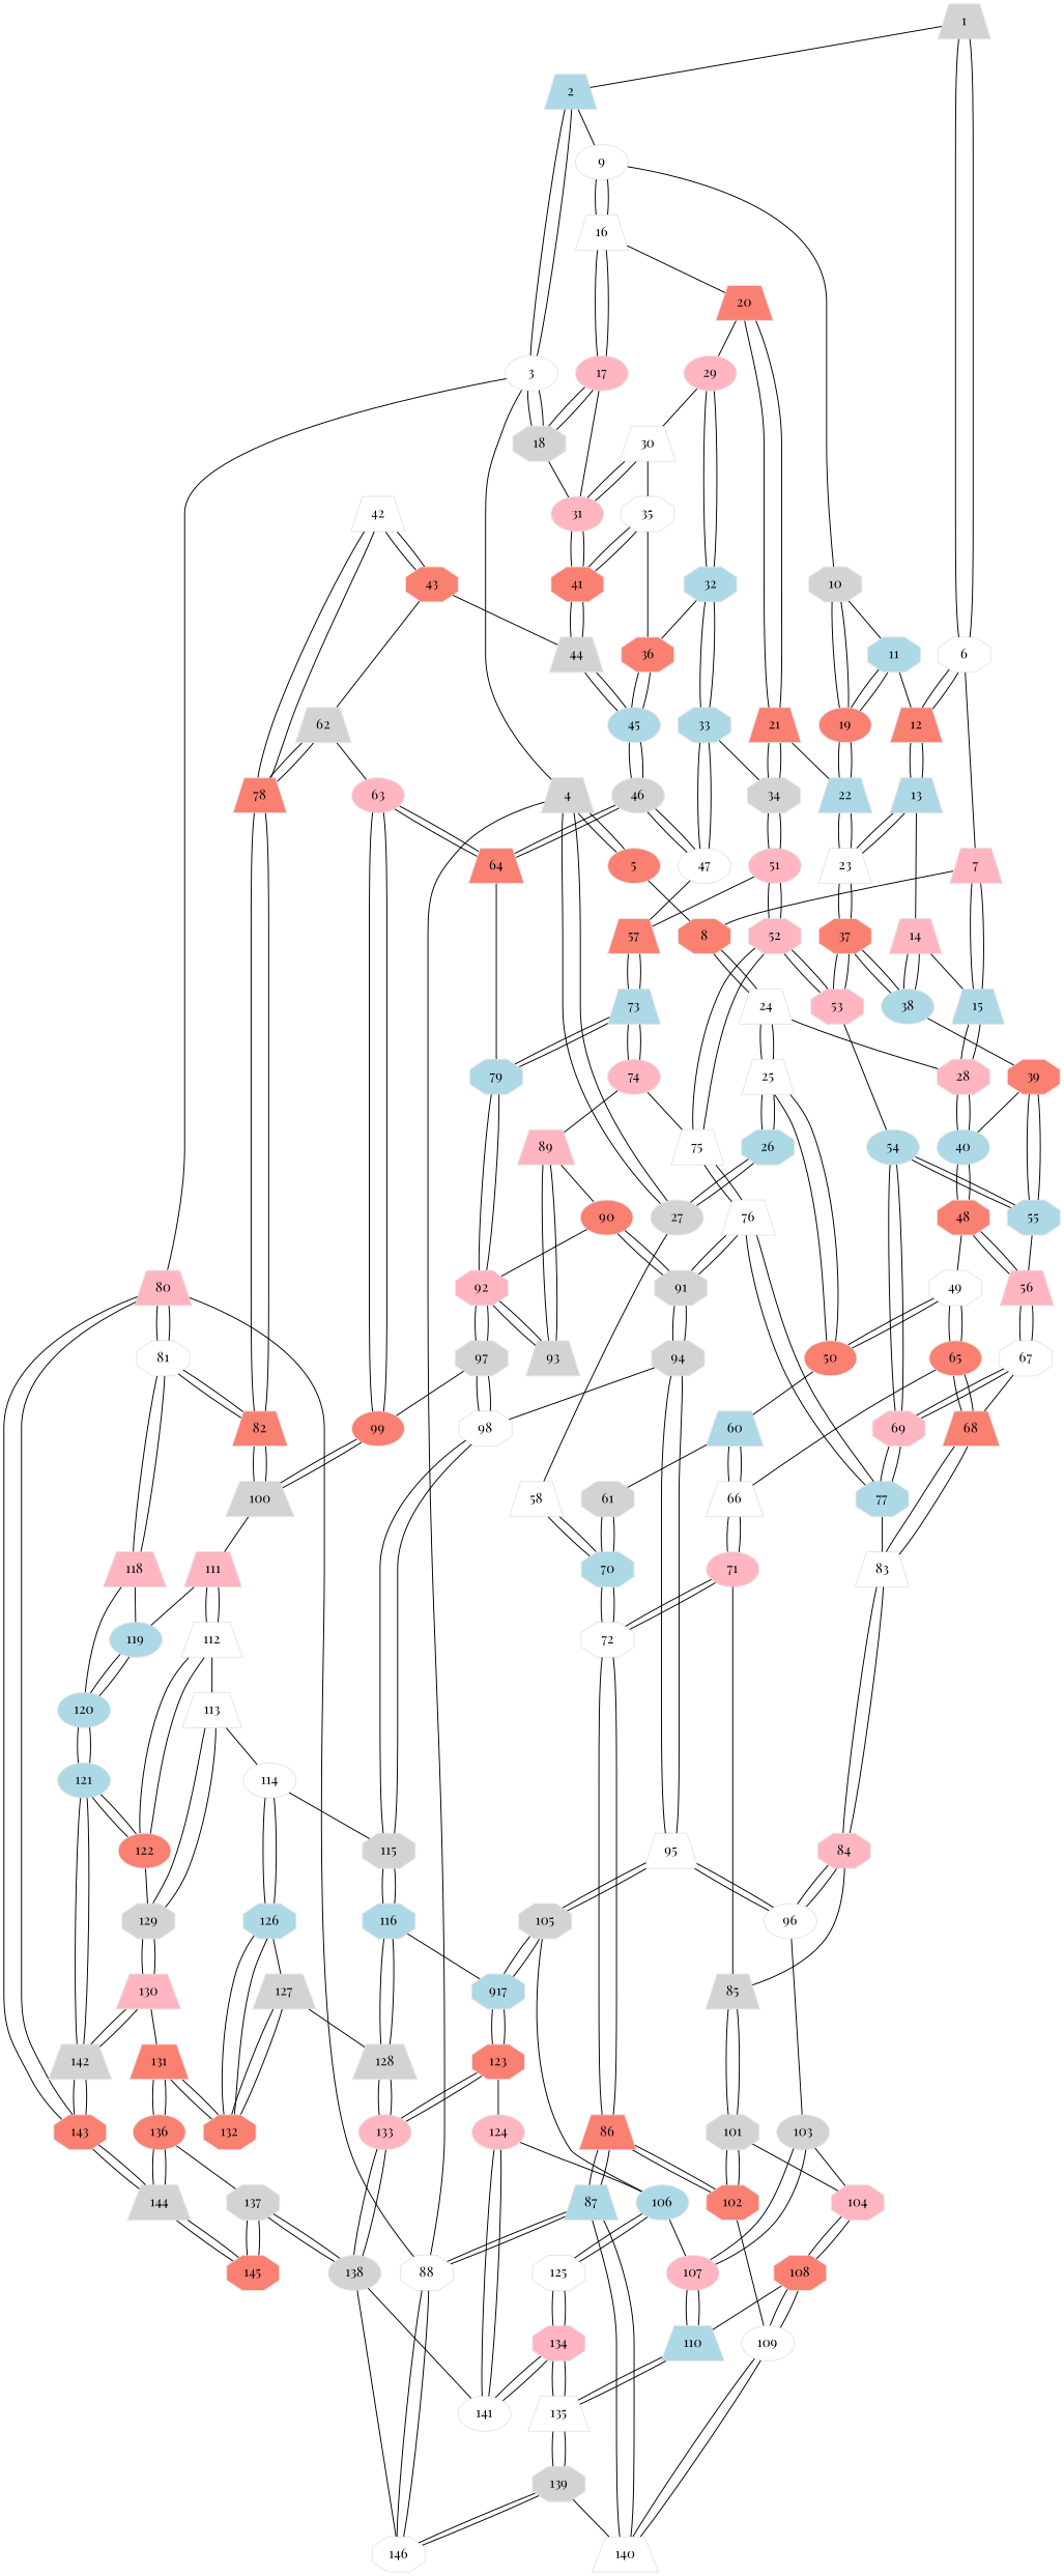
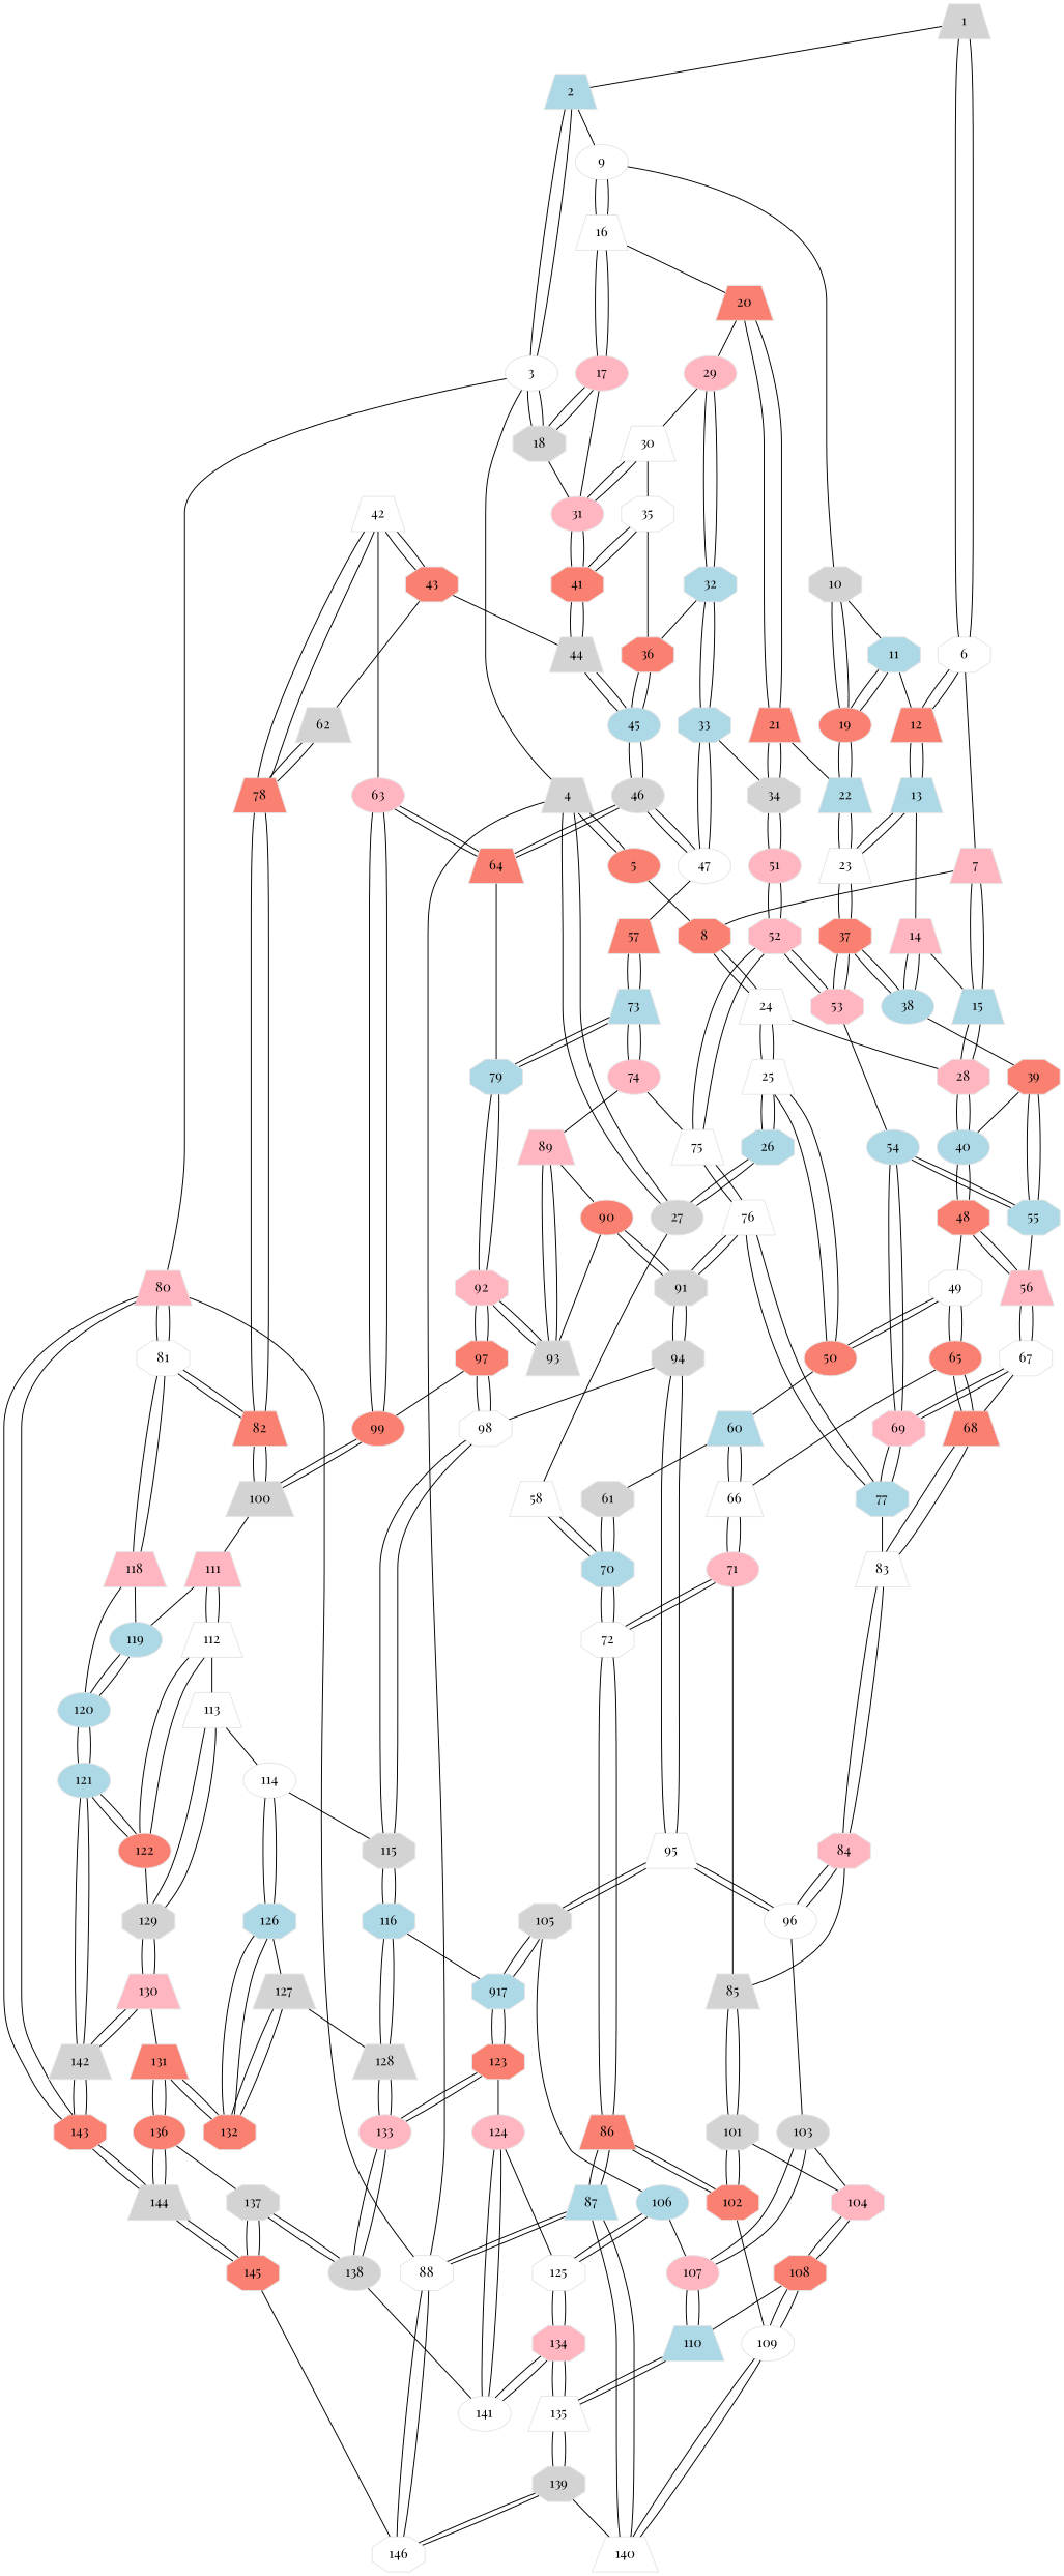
  graph {
    fontname="Playfair Display"
    node [color=gray90 fillcolor=white fontname="Playfair Display" shape=octagon style=filled]
    edge [fontname="Playfair Display"]
    1 [fillcolor=lightgrey shape=trapezium]
    2 [fillcolor=lightblue shape=trapezium]
    6
    3 [shape=ellipse]
    9 [shape=ellipse]
    7 [fillcolor=lightpink shape=trapezium]
    12 [fillcolor=salmon shape=trapezium]
    4 [fillcolor=lightgrey shape=trapezium]
    18 [fillcolor=lightgrey]
    80 [fillcolor=lightpink shape=trapezium]
    10 [fillcolor=lightgrey]
    16 [shape=trapezium]
    5 [fillcolor=salmon shape=ellipse]
    27 [fillcolor=lightgrey shape=ellipse]
    88
    31 [fillcolor=lightpink shape=ellipse]
    81
    143 [fillcolor=salmon]
    8 [fillcolor=salmon]
    58 [shape=trapezium]
    146
    24 [shape=trapezium]
    15 [fillcolor=lightblue shape=trapezium]
    13 [fillcolor=lightblue shape=trapezium]
    28 [fillcolor=lightpink]
    25 [shape=trapezium]
    11 [fillcolor=lightblue]
    19 [fillcolor=salmon shape=ellipse]
    17 [fillcolor=lightpink shape=ellipse]
    20 [fillcolor=salmon shape=trapezium]
    22 [fillcolor=lightblue shape=trapezium]
    14 [fillcolor=lightpink shape=trapezium]
    23 [shape=trapezium]
    38 [fillcolor=lightblue shape=ellipse]
    37 [fillcolor=salmon]
    39 [fillcolor=salmon]
    40 [fillcolor=lightblue shape=ellipse]
    21 [fillcolor=salmon shape=trapezium]
    29 [fillcolor=lightpink shape=ellipse]
    41 [fillcolor=salmon]
    42 [shape=trapezium]
    43 [fillcolor=salmon]
    78 [fillcolor=salmon shape=trapezium]
    34 [fillcolor=lightgrey]
    30 [shape=trapezium]
    32 [fillcolor=lightblue]
    51 [fillcolor=lightpink shape=ellipse]
    53 [fillcolor=lightpink]
    26 [fillcolor=lightblue]
    50 [fillcolor=salmon shape=ellipse]
    60 [fillcolor=lightblue shape=trapezium]
    70 [fillcolor=lightblue]
    48 [fillcolor=salmon]
    35
    33 [fillcolor=lightblue]
    36 [fillcolor=salmon]
    44 [fillcolor=lightgrey shape=trapezium]
    47 [shape=ellipse]
    45 [fillcolor=lightblue shape=ellipse]
    57 [fillcolor=salmon shape=trapezium]
    52 [fillcolor=lightpink]
    46 [fillcolor=lightgrey shape=ellipse]
    54 [fillcolor=lightblue shape=ellipse]
    55 [fillcolor=lightblue]
    56 [fillcolor=lightpink shape=trapezium]
    49
    62 [fillcolor=lightgrey shape=trapezium]
    82 [fillcolor=salmon shape=trapezium]
    63 [fillcolor=lightpink shape=ellipse]
    64 [fillcolor=salmon shape=trapezium]
    79 [fillcolor=lightblue]
    73 [fillcolor=lightblue shape=trapezium]
    65 [fillcolor=salmon shape=ellipse]
    67
    66 [shape=trapezium]
    68 [fillcolor=salmon shape=trapezium]
    61 [fillcolor=lightgrey]
    75 [shape=trapezium]
    76 [shape=trapezium]
    69 [fillcolor=lightpink]
    77 [fillcolor=lightblue]
    74 [fillcolor=lightpink shape=ellipse]
    72
    71 [fillcolor=lightpink shape=ellipse]
    99 [fillcolor=salmon shape=ellipse]
    100 [fillcolor=lightgrey shape=trapezium]
    92 [fillcolor=lightpink]
    83 [shape=trapezium]
    85 [fillcolor=lightgrey shape=trapezium]
    84 [fillcolor=lightpink]
    86 [fillcolor=salmon shape=trapezium]
    101 [fillcolor=lightgrey]
    87 [fillcolor=lightblue shape=trapezium]
    102 [fillcolor=salmon]
    89 [fillcolor=lightpink shape=trapezium]
    90 [fillcolor=salmon shape=ellipse]
    93 [fillcolor=lightgrey shape=trapezium]
    91 [fillcolor=lightgrey]
    94 [fillcolor=lightgrey]
-   97 [fillcolor=lightgrey]
+   97 [fillcolor=salmon]
    118 [fillcolor=lightpink shape=trapezium]
    144 [fillcolor=lightgrey shape=trapezium]
    119 [fillcolor=lightblue shape=ellipse]
    120 [fillcolor=lightblue shape=ellipse]
    111 [fillcolor=lightpink shape=trapezium]
    96 [shape=ellipse]
    103 [fillcolor=lightgrey shape=ellipse]
    104 [fillcolor=lightpink]
    140 [shape=trapezium]
    109 [shape=ellipse]
    95 [shape=trapezium]
    98
    105 [fillcolor=lightgrey]
    115 [fillcolor=lightgrey]
    106 [fillcolor=lightblue shape=ellipse]
    n116 [fillcolor=lightblue label=917]
    107 [fillcolor=lightpink shape=ellipse]
    116 [fillcolor=lightblue]
    112 [shape=trapezium]
    108 [fillcolor=salmon]
    110 [fillcolor=lightblue shape=trapezium]
    125
    123 [fillcolor=salmon]
    134 [fillcolor=lightpink]
    135 [shape=trapezium]
    139 [fillcolor=lightgrey]
    113 [shape=trapezium]
    122 [fillcolor=salmon shape=ellipse]
    114 [shape=ellipse]
    129 [fillcolor=lightgrey]
    126 [fillcolor=lightblue]
    130 [fillcolor=lightpink shape=trapezium]
    127 [fillcolor=lightgrey shape=trapezium]
    132 [fillcolor=salmon]
    128 [fillcolor=lightgrey shape=trapezium]
    133 [fillcolor=lightpink shape=ellipse]
    124 [fillcolor=lightpink shape=ellipse]
    121 [fillcolor=lightblue shape=ellipse]
    142 [fillcolor=lightgrey shape=trapezium]
    141 [shape=ellipse]
    138 [fillcolor=lightgrey shape=ellipse]
    131 [fillcolor=salmon shape=trapezium]
    136 [fillcolor=salmon shape=ellipse]
    137 [fillcolor=lightgrey]
    145 [fillcolor=salmon]
    1 -- 2
    1 -- 6
    1 -- 6
    2 -- 3
    2 -- 3
    2 -- 9
    6 -- 7
    6 -- 12
    6 -- 12
    3 -- 4
    3 -- 18
    3 -- 18
    3 -- 80
    9 -- 10
    9 -- 16
    9 -- 16
    7 -- 8
    7 -- 15
    7 -- 15
    12 -- 13
    12 -- 13
    4 -- 5
    4 -- 5
    4 -- 27
    4 -- 27
    4 -- 88
    18 -- 31
    80 -- 88
    80 -- 81
    80 -- 81
    80 -- 143
    80 -- 143
    10 -- 11
    10 -- 19
    10 -- 19
    16 -- 17
    16 -- 17
    16 -- 20
    5 -- 8
    27 -- 58
    88 -- 146
    88 -- 146
    31 -- 41
    31 -- 41
    81 -- 82
    81 -- 82
    81 -- 118
    81 -- 118
    143 -- 144
    143 -- 144
    8 -- 24
    8 -- 24
    58 -- 70
    58 -- 70
    24 -- 28
    24 -- 25
    24 -- 25
    15 -- 28
    15 -- 28
    13 -- 14
    13 -- 23
    13 -- 23
    28 -- 40
    28 -- 40
    25 -- 26
    25 -- 26
    25 -- 50
    25 -- 50
    11 -- 12
    11 -- 19
    11 -- 19
    19 -- 22
    19 -- 22
    17 -- 18
    17 -- 18
    17 -- 31
    20 -- 21
    20 -- 21
    20 -- 29
    22 -- 23
    22 -- 23
    14 -- 15
    14 -- 38
    14 -- 38
    23 -- 37
    23 -- 37
    38 -- 39
    37 -- 38
    37 -- 38
    37 -- 53
    37 -- 53
    39 -- 40
    39 -- 55
    39 -- 55
    40 -- 48
    40 -- 48
    21 -- 22
    21 -- 34
    21 -- 34
    29 -- 30
    29 -- 32
    29 -- 32
    41 -- 44
    41 -- 44
    42 -- 43
    42 -- 43
    42 -- 78
    42 -- 78
    43 -- 44
    43 -- 62
    78 -- 82
    78 -- 82
    34 -- 51
    34 -- 51
    30 -- 31
    30 -- 31
    30 -- 35
    32 -- 33
    32 -- 33
    32 -- 36
-   51 -- 57
    51 -- 52
    51 -- 52
    53 -- 54
    26 -- 27
    26 -- 27
    50 -- 60
    60 -- 66
    60 -- 66
    60 -- 61
    70 -- 72
    70 -- 72
    48 -- 56
    48 -- 56
    48 -- 49
    35 -- 41
    35 -- 41
    35 -- 36
    33 -- 34
    33 -- 47
    33 -- 47
    36 -- 45
    36 -- 45
    44 -- 45
    44 -- 45
    47 -- 57
    45 -- 46
    45 -- 46
    57 -- 73
    57 -- 73
    52 -- 53
    52 -- 53
    52 -- 75
    52 -- 75
    46 -- 47
    46 -- 47
    46 -- 64
    46 -- 64
    54 -- 55
    54 -- 55
    54 -- 69
    54 -- 69
    55 -- 56
    56 -- 67
    56 -- 67
    49 -- 50
    49 -- 50
    49 -- 65
    49 -- 65
    62 -- 78
    62 -- 78
-   62 -- 63
+   42 -- 63
    82 -- 100
    82 -- 100
    63 -- 64
    63 -- 64
    63 -- 99
    63 -- 99
    64 -- 79
    79 -- 92
    79 -- 92
    73 -- 79
    73 -- 79
    73 -- 74
    73 -- 74
    65 -- 66
    65 -- 68
    65 -- 68
    67 -- 68
    67 -- 69
    67 -- 69
    66 -- 71
    66 -- 71
    68 -- 83
    68 -- 83
    61 -- 70
    61 -- 70
    75 -- 76
    75 -- 76
    76 -- 77
    76 -- 77
    76 -- 91
    76 -- 91
    69 -- 77
    69 -- 77
    77 -- 83
    74 -- 75
    74 -- 89
    72 -- 86
    72 -- 86
    71 -- 72
    71 -- 72
    71 -- 85
    99 -- 100
    99 -- 100
    100 -- 111
    92 -- 93
    92 -- 93
    92 -- 97
    92 -- 97
    83 -- 84
    83 -- 84
    85 -- 101
    85 -- 101
    84 -- 85
    84 -- 96
    84 -- 96
    86 -- 87
    86 -- 87
    86 -- 102
    86 -- 102
    101 -- 102
    101 -- 102
    101 -- 104
    87 -- 88
    87 -- 88
    87 -- 140
    87 -- 140
    102 -- 109
    89 -- 90
    89 -- 93
    89 -- 93
-   90 -- 92
+   90 -- 93
    90 -- 91
    90 -- 91
    91 -- 94
    91 -- 94
    94 -- 95
    94 -- 95
    94 -- 98
    97 -- 99
    97 -- 98
    97 -- 98
    118 -- 119
    118 -- 120
    144 -- 145
    144 -- 145
    119 -- 120
    119 -- 120
    120 -- 121
    120 -- 121
    111 -- 119
    111 -- 112
    111 -- 112
    96 -- 103
    103 -- 104
    103 -- 107
    103 -- 107
    104 -- 108
    104 -- 108
    109 -- 140
    109 -- 140
    95 -- 96
    95 -- 96
    95 -- 105
    95 -- 105
    98 -- 115
    98 -- 115
    105 -- 106
    105 -- n116
    105 -- n116
    115 -- 116
    115 -- 116
    106 -- 107
    106 -- 125
    106 -- 125
    n116 -- 123
    n116 -- 123
    107 -- 110
    107 -- 110
    116 -- n116
    116 -- 128
    116 -- 128
    112 -- 113
    112 -- 122
    112 -- 122
    108 -- 109
    108 -- 109
    108 -- 110
    110 -- 135
    110 -- 135
    125 -- 134
    125 -- 134
    123 -- 133
    123 -- 133
    123 -- 124
    134 -- 135
    134 -- 135
    134 -- 141
    134 -- 141
    135 -- 139
    135 -- 139
    139 -- 146
    139 -- 146
    139 -- 140
    113 -- 114
    113 -- 129
    113 -- 129
    122 -- 129
    114 -- 115
    114 -- 126
    114 -- 126
    129 -- 130
    129 -- 130
    126 -- 127
    126 -- 132
    126 -- 132
    130 -- 142
    130 -- 142
    130 -- 131
    127 -- 132
    127 -- 132
    127 -- 128
    128 -- 133
    128 -- 133
    133 -- 138
    133 -- 138
-   124 -- 106
+   124 -- 125
    124 -- 141
    124 -- 141
    121 -- 122
    121 -- 122
    121 -- 142
    121 -- 142
    142 -- 143
    142 -- 143
    138 -- 141
    131 -- 132
    131 -- 132
    131 -- 136
    131 -- 136
    136 -- 144
    136 -- 144
    136 -- 137
    137 -- 138
    137 -- 138
    137 -- 145
    137 -- 145
-   138 -- 146
+   145 -- 146
  }
